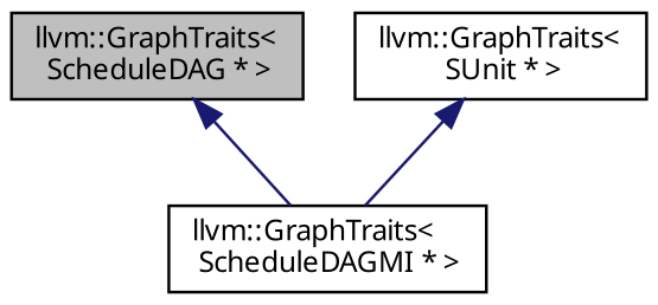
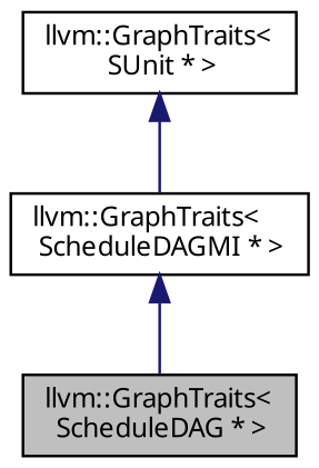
  digraph {
    fontname="Noto Sans"
    node [color=black fontname="Noto Sans" fontsize=10 shape=record]
    edge [color=midnightblue dir=back fontname="Noto Sans" fontsize=10 labelfontname=Helvetica labelfontsize=10 style=solid]
    n1 [fillcolor=grey75 fontcolor=black height=0.2 label="llvm::GraphTraits\<\l ScheduleDAG * \>" style=filled width=0.4]
    n2 [height=0.2 label="llvm::GraphTraits\<\l ScheduleDAGMI * \>" width=0.4]
    n3 [height=0.2 label="llvm::GraphTraits\<\l SUnit * \>" width=0.4]
-   n1 -> n2
+   n2 -> n1
    n3 -> n2
  }
